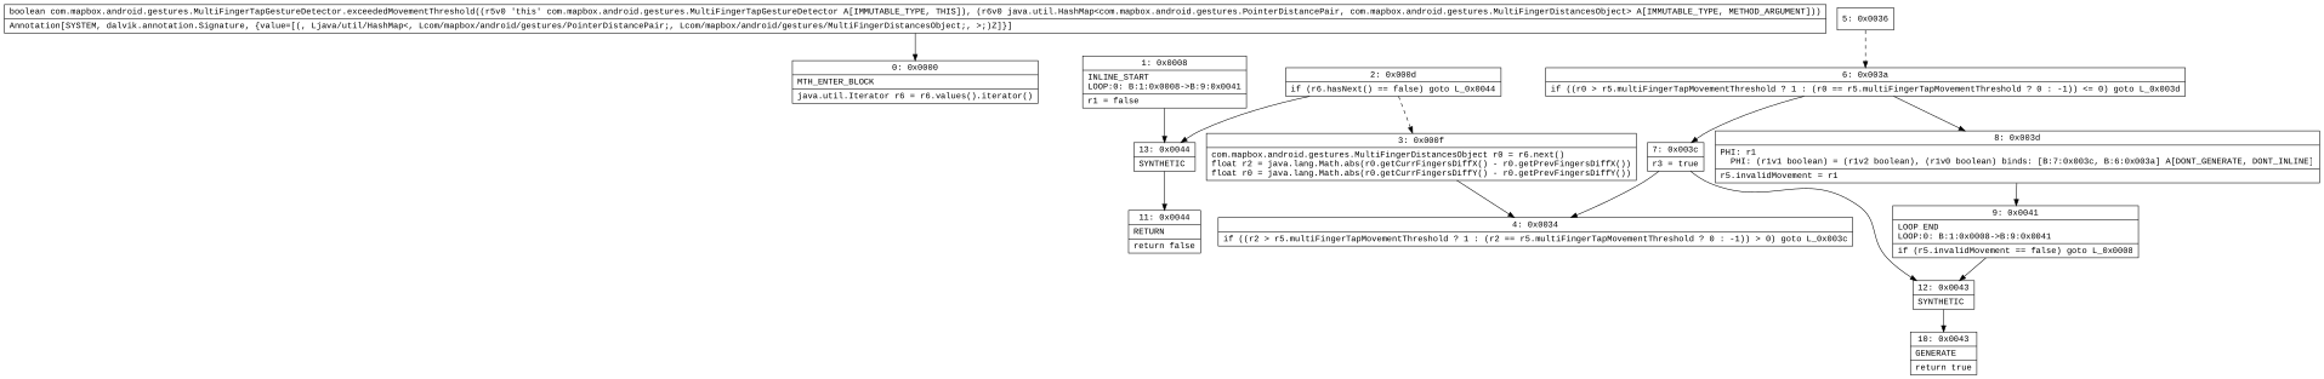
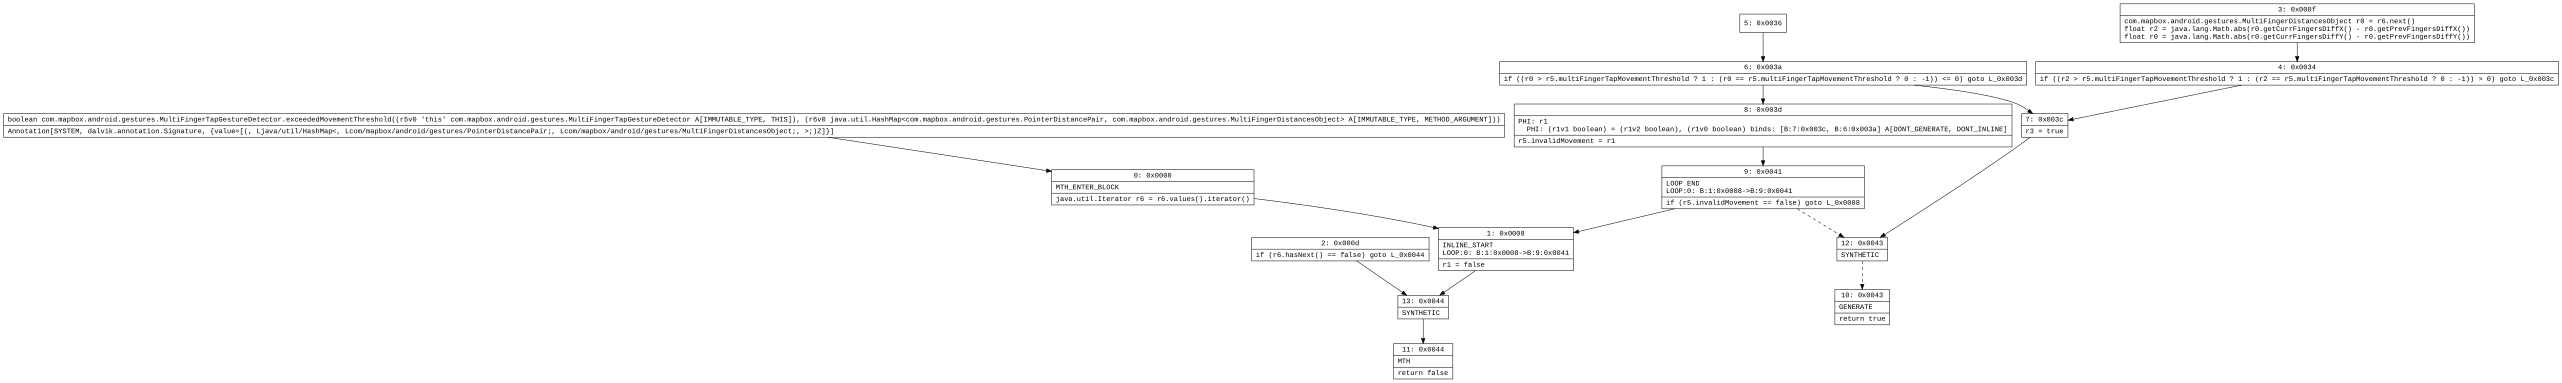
  digraph {
    fontname="Liberation Mono"
    node [fontname="Liberation Mono" shape=record]
    edge [fontname="Liberation Mono"]
    n1 [label="{0\:\ 0x0000|MTH_ENTER_BLOCK\l|java.util.Iterator r6 = r6.values().iterator()\l}"]
    n2 [label="{1\:\ 0x0008|INLINE_START\lLOOP:0: B:1:0x0008\-\>B:9:0x0041\l|r1 = false\l}"]
    n3 [label="{13\:\ 0x0044|SYNTHETIC\l}"]
    n4 [label="{2\:\ 0x000d|if (r6.hasNext() == false) goto L_0x0044\l}"]
    n5 [label="{3\:\ 0x000f|com.mapbox.android.gestures.MultiFingerDistancesObject r0 = r6.next()\lfloat r2 = java.lang.Math.abs(r0.getCurrFingersDiffX() \- r0.getPrevFingersDiffX())\lfloat r0 = java.lang.Math.abs(r0.getCurrFingersDiffY() \- r0.getPrevFingersDiffY())\l}"]
    n6 [label="{4\:\ 0x0034|if ((r2 \> r5.multiFingerTapMovementThreshold ? 1 : (r2 == r5.multiFingerTapMovementThreshold ? 0 : \-1)) \> 0) goto L_0x003c\l}"]
-   n7 [label="{11\:\ 0x0044|RETURN\l|return false\l}"]
+   n7 [label="{11\:\ 0x0044|MTH\l|return false\l}"]
    n8 [label="{7\:\ 0x003c|r3 = true\l}"]
    n9 [label="{5\:\ 0x0036}"]
    n10 [label="{6\:\ 0x003a|if ((r0 \> r5.multiFingerTapMovementThreshold ? 1 : (r0 == r5.multiFingerTapMovementThreshold ? 0 : \-1)) \<= 0) goto L_0x003d\l}"]
    n11 [label="{12\:\ 0x0043|SYNTHETIC\l}"]
    n12 [label="{8\:\ 0x003d|PHI: r1 \l  PHI: (r1v1 boolean) = (r1v2 boolean), (r1v0 boolean) binds: [B:7:0x003c, B:6:0x003a] A[DONT_GENERATE, DONT_INLINE]\l|r5.invalidMovement = r1\l}"]
    n13 [label="{9\:\ 0x0041|LOOP_END\lLOOP:0: B:1:0x0008\-\>B:9:0x0041\l|if (r5.invalidMovement == false) goto L_0x0008\l}"]
    n14 [label="{10\:\ 0x0043|GENERATE\l|return true\l}"]
    n15 [label="{boolean com.mapbox.android.gestures.MultiFingerTapGestureDetector.exceededMovementThreshold((r5v0 'this' com.mapbox.android.gestures.MultiFingerTapGestureDetector A[IMMUTABLE_TYPE, THIS]), (r6v0 java.util.HashMap\<com.mapbox.android.gestures.PointerDistancePair, com.mapbox.android.gestures.MultiFingerDistancesObject\> A[IMMUTABLE_TYPE, METHOD_ARGUMENT]))  | Annotation[SYSTEM, dalvik.annotation.Signature, \{value=[(, Ljava\/util\/HashMap\<, Lcom\/mapbox\/android\/gestures\/PointerDistancePair;, Lcom\/mapbox\/android\/gestures\/MultiFingerDistancesObject;, \>;)Z]\}]\l}"]
+   n1 -> n2
    n2 -> n3
    n3 -> n7
    n4 -> n3
-   n4 -> n5 [style=dashed]
    n5 -> n6
-   n8 -> n6
+   n6 -> n8
    n8 -> n11
-   n9 -> n10 [style=dashed]
+   n9 -> n10
    n10 -> n8 [style=solid]
    n10 -> n12
-   n11 -> n14
+   n11 -> n14 [style=dashed]
    n12 -> n13
-   n13 -> n11 [style=solid]
+   n13 -> n2
+   n13 -> n11 [style=dashed]
    n15 -> n1
  }
